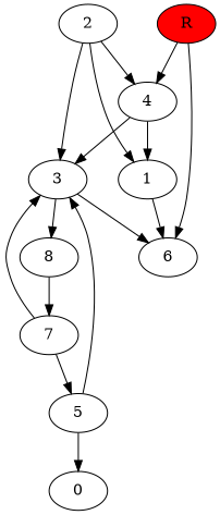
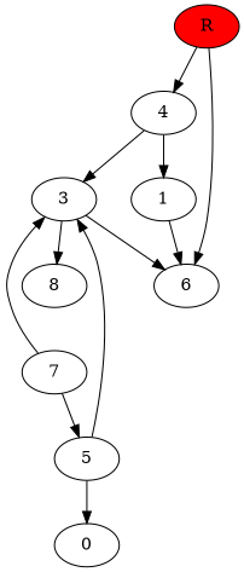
  digraph {
    1
    6
    8
    7
-   2
    3
    4
    5
    n9 [label=0]
    R [fillcolor="#ff0000" style=filled]
    1 -> 6
-   8 -> 7
    7 -> 3
    7 -> 5
-   2 -> 1
-   2 -> 3
-   2 -> 4
    3 -> 6
    3 -> 8
    4 -> 1
    4 -> 3
    5 -> 3
    5 -> n9
    R -> 6
    R -> 4
  }
